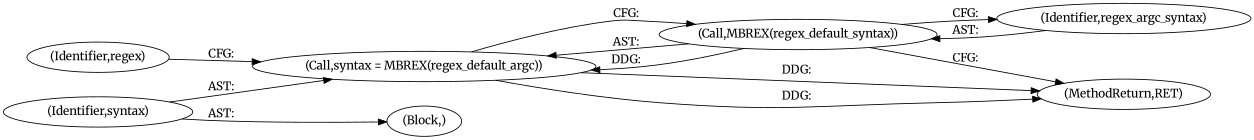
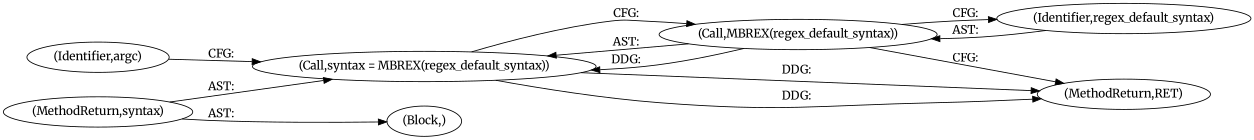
  digraph {
    fontname=Merriweather
    rankdir=LR
    node [fontname=Merriweather]
    edge [fontname=Merriweather]
-   n1 [label="(Call,syntax = MBREX(regex_default_argc))"]
+   n1 [label="(Call,syntax = MBREX(regex_default_syntax))"]
    n2 [label="(Call,MBREX(regex_default_syntax))"]
    n3 [label="(MethodReturn,RET)"]
-   n4 [label="(Identifier,regex_argc_syntax)"]
+   n4 [label="(Identifier,regex_default_syntax)"]
    n5 [label="(Block,)"]
-   n6 [label="(Identifier,regex)"]
-   n7 [label="(Identifier,syntax)"]
+   n6 [label="(Identifier,argc)"]
+   n7 [label="(MethodReturn,syntax)"]
    n1 -> n2 [label="CFG: "]
    n1 -> n3 [label="DDG: "]
    n1 -> n3 [label="DDG: "]
    n2 -> n1 [label="AST: "]
    n2 -> n1 [label="DDG: "]
    n2 -> n3 [label="CFG: "]
    n2 -> n4 [label="CFG: "]
    n4 -> n2 [label="AST: "]
    n6 -> n1 [label="CFG: "]
    n7 -> n1 [label="AST: "]
    n7 -> n5 [label="AST: "]
  }
